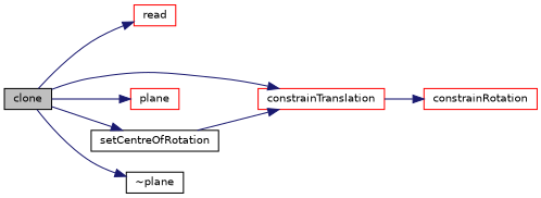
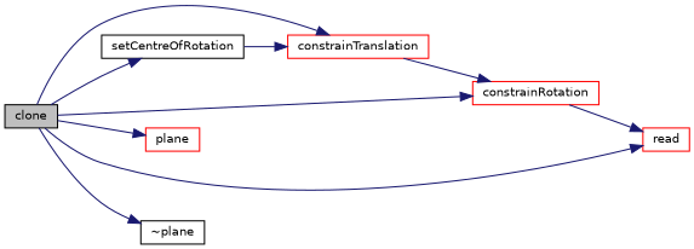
  digraph {
    rankdir=LR
    node [color=red fontname=Helvetica fontsize=10 shape=record]
    edge [color=midnightblue fontname=Helvetica fontsize=10 labelfontname=Helvetica labelfontsize=10 style=solid]
    n1 [color=black fillcolor=grey75 fontcolor=black height=0.2 label=clone style=filled width=0.4]
    n2 [height=0.2 label=constrainRotation width=0.4]
    n3 [height=0.2 label=read width=0.4]
    n4 [height=0.2 label=constrainTranslation width=0.4]
    n5 [height=0.2 label=plane width=0.4]
    n6 [color=black height=0.2 label=setCentreOfRotation width=0.4]
    n7 [color=black height=0.2 label="~plane" width=0.4]
+   n1 -> n2
    n1 -> n3
    n1 -> n4
    n1 -> n5
    n1 -> n6
    n1 -> n7
+   n2 -> n3
    n4 -> n2
    n6 -> n4
  }
